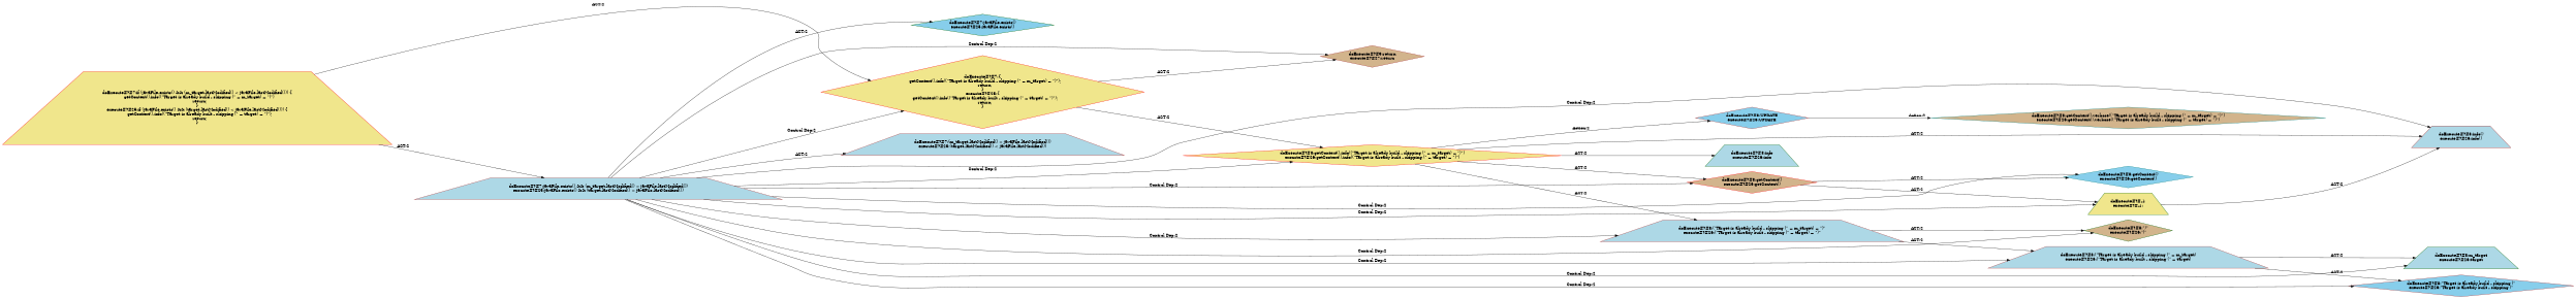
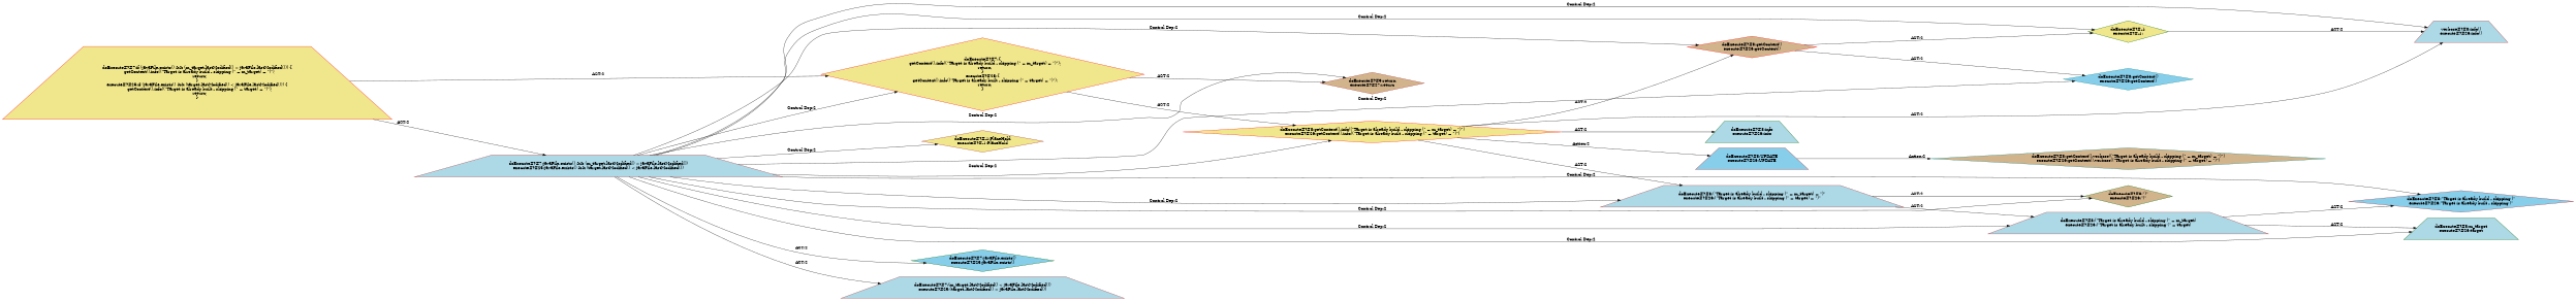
  digraph {
    rankdir=LR
    node [color=brown fillcolor=lightblue shape=trapezium style=filled]
-   n1 [fillcolor=skyblue label="doExecute#?#8:UPDATE\nexecute#?#26:UPDATE" shape=diamond]
+   n1 [fillcolor=skyblue label="doExecute#?#8:UPDATE\nexecute#?#26:UPDATE"]
    n2 [color=teal fillcolor=tan label="doExecute#?#8:getContext().verbose((\"Target is already build - skipping (\" + m_target) + \")\")\nexecute#?#26:getContext().verbose((\"Target is already built - skipping (\" + target) + \")\")" shape=diamond]
    n3 [color=red fillcolor=khaki label="doExecute#?#8:getContext().info((\"Target is already build - skipping (\" + m_target) + \")\")\nexecute#?#26:getContext().info((\"Target is already built - skipping (\" + target) + \")\")" shape=diamond]
-   n4 [label="doExecute#?#8:info()\nexecute#?#26:info()"]
+   n4 [label="verbose#?#8:info()\nexecute#?#26:info()"]
    n5 [color=red fillcolor=tan label="doExecute#?#8:getContext()\nexecute#?#26:getContext()" shape=diamond]
    n6 [label="doExecute#?#8:(\"Target is already build - skipping (\" + m_target) + \")\"\nexecute#?#26:(\"Target is already built - skipping (\" + target) + \")\""]
    n7 [color=darkgreen label="doExecute#?#8:info\nexecute#?#26:info"]
    n8 [color=teal fillcolor=skyblue label="doExecute#?#8:getContext()\nexecute#?#26:getContext()" shape=diamond]
-   n9 [color=darkgreen fillcolor=khaki label="doExecute#?#-1:\nexecute#?#-1:"]
+   n9 [color=darkgreen fillcolor=khaki label="doExecute#?#-1:\nexecute#?#-1:" shape=diamond]
    n10 [label="doExecute#?#8:(\"Target is already build - skipping (\" + m_target)\nexecute#?#26:(\"Target is already built - skipping (\" + target)"]
    n11 [color=darkgreen fillcolor=tan label="doExecute#?#8:\")\"\nexecute#?#26:\")\"" shape=diamond]
    n12 [label="doExecute#?#7:javaFile.exists() && (m_target.lastModified() < javaFile.lastModified())\nexecute#?#25:javaFile.exists() && (target.lastModified() < javaFile.lastModified())"]
    n13 [color=darkgreen fillcolor=skyblue label="doExecute#?#7:javaFile.exists()\nexecute#?#25:javaFile.exists()" shape=diamond]
    n14 [label="doExecute#?#7:(m_target.lastModified() < javaFile.lastModified())\nexecute#?#25:(target.lastModified() < javaFile.lastModified())"]
    n15 [color=red fillcolor=khaki label="doExecute#?#7:\{\n    getContext().info((\"Target is already build - skipping (\" + m_target) + \")\");\n    return;\n\}\nexecute#?#25:\{\n    getContext().info((\"Target is already built - skipping (\" + target) + \")\");\n    return;\n\}" shape=diamond]
+   n16 [fillcolor=khaki label="doExecute#?#-1:PlaceHold\nexecute#?#-1:PlaceHold" shape=diamond]
    n17 [fillcolor=skyblue label="doExecute#?#8:\"Target is already build - skipping (\"\nexecute#?#26:\"Target is already built - skipping (\"" shape=diamond]
    n18 [color=darkgreen label="doExecute#?#8:m_target\nexecute#?#26:target"]
    n19 [fillcolor=tan label="doExecute#?#9:return\nexecute#?#27:return" shape=diamond]
    n20 [color=red fillcolor=khaki label="doExecute#?#7:if (javaFile.exists() && (m_target.lastModified() < javaFile.lastModified())) \{\n    getContext().info((\"Target is already build - skipping (\" + m_target) + \")\");\n    return;\n\}\nexecute#?#25:if (javaFile.exists() && (target.lastModified() < javaFile.lastModified())) \{\n    getContext().info((\"Target is already built - skipping (\" + target) + \")\");\n    return;\n\}"]
    n1 -> n2 [label="Action:2"]
    n3 -> n1 [label="Action:2"]
    n3 -> n4 [label="AST:2"]
    n3 -> n5 [label="AST:2"]
    n3 -> n6 [label="AST:2"]
    n3 -> n7 [label="AST:2"]
    n5 -> n8 [label="AST:2"]
    n5 -> n9 [label="AST:2"]
    n6 -> n10 [label="AST:2"]
    n6 -> n11 [label="AST:2"]
    n9 -> n4 [label="AST:2"]
    n10 -> n17 [label="AST:2"]
    n10 -> n18 [label="AST:2"]
    n12 -> n3 [label="Control Dep:2"]
    n12 -> n4 [label="Control Dep:2"]
    n12 -> n5 [label="Control Dep:2"]
    n12 -> n6 [label="Control Dep:2"]
    n12 -> n8 [label="Control Dep:2"]
    n12 -> n9 [label="Control Dep:2"]
    n12 -> n10 [label="Control Dep:2"]
    n12 -> n11 [label="Control Dep:2"]
    n12 -> n13 [label="AST:2"]
    n12 -> n14 [label="AST:2"]
    n12 -> n15 [label="Control Dep:2"]
+   n12 -> n16 [label="Control Dep:2"]
    n12 -> n17 [label="Control Dep:2"]
    n12 -> n18 [label="Control Dep:2"]
    n12 -> n19 [label="Control Dep:2"]
    n15 -> n3 [label="AST:2"]
    n15 -> n19 [label="AST:2"]
    n20 -> n12 [label="AST:2"]
    n20 -> n15 [label="AST:2"]
  }
